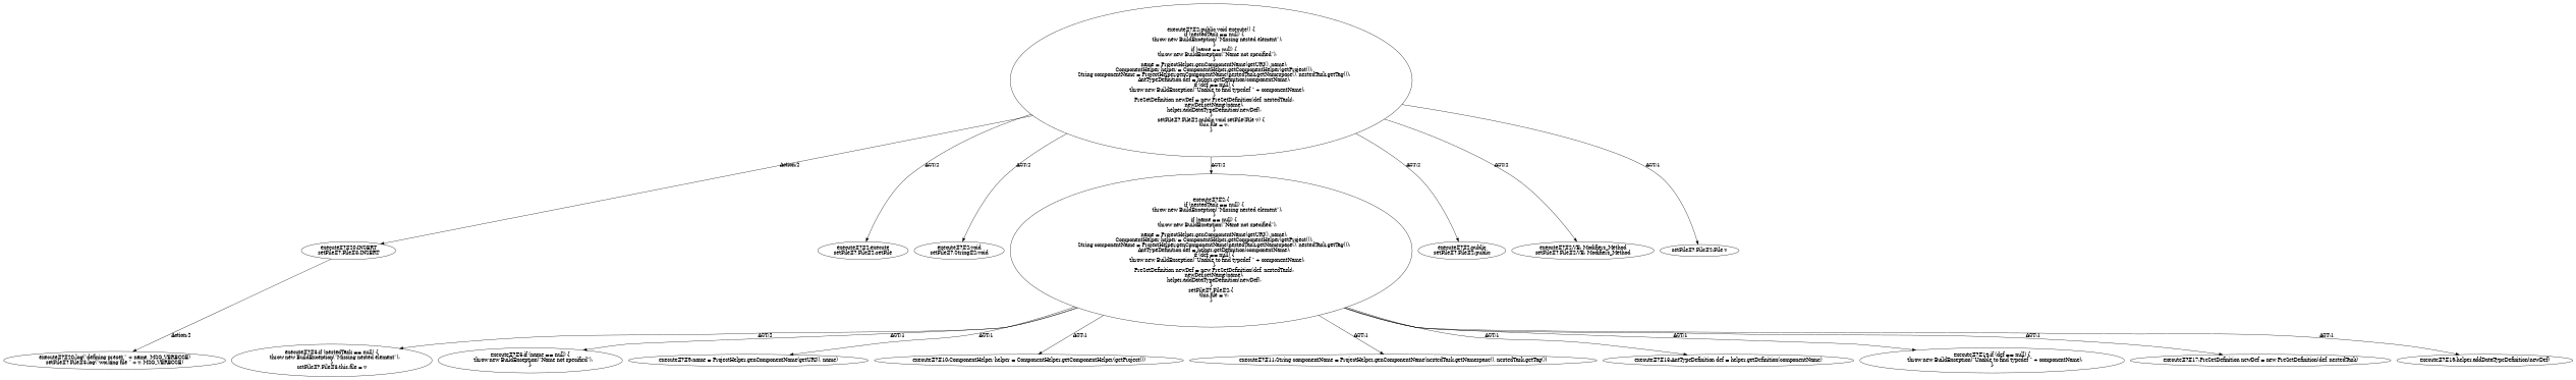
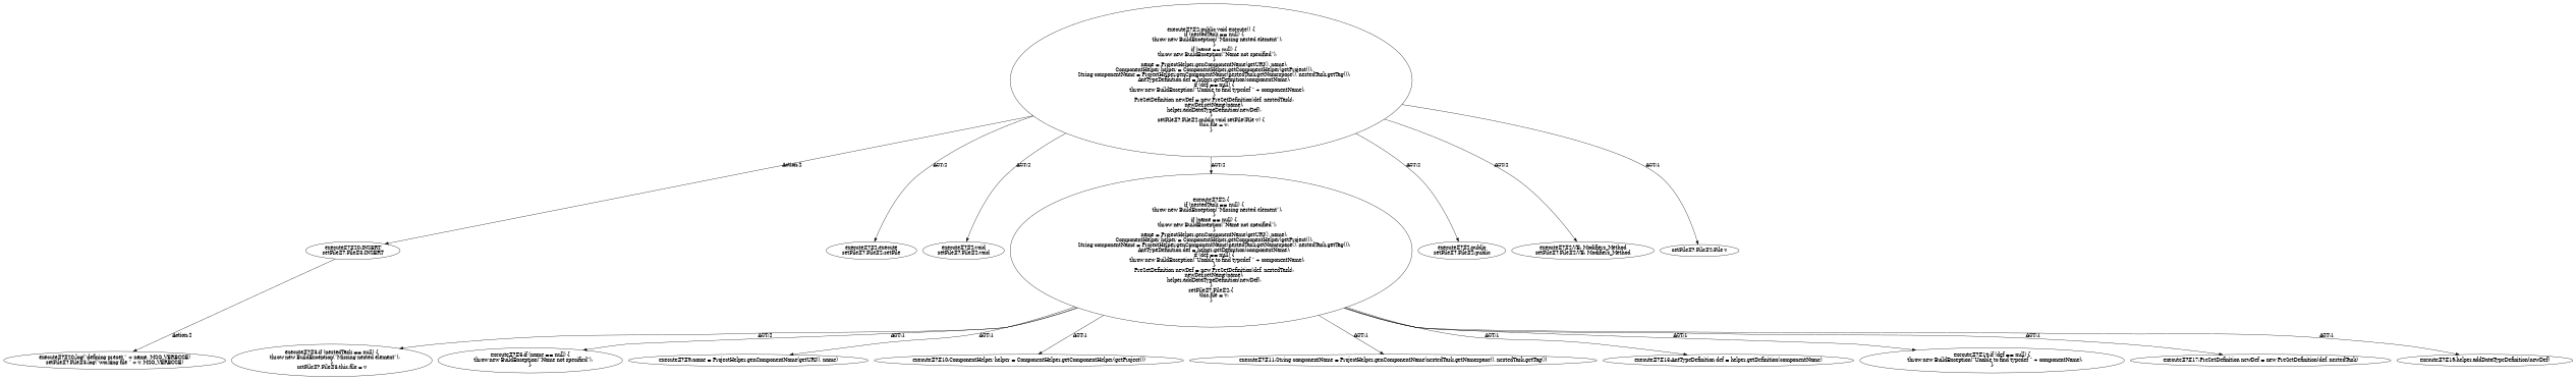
  digraph {
    node [shape=ellipse]
    n1 [label="execute#?#20:INSERT\nsetFile#?,File#3:INSERT"]
    n2 [label="execute#?#20:log(\"defining preset \" + name, MSG_VERBOSE)\nsetFile#?,File#3:log(\"working file \" + v, MSG_VERBOSE)"]
    n3 [label="execute#?#2:public void execute() \{\n    if (nestedTask == null) \{\n        throw new BuildException(\"Missing nested element\");\n    \}\n    if (name == null) \{\n        throw new BuildException(\"Name not specified\");\n    \}\n    name = ProjectHelper.genComponentName(getURI(), name);\n    ComponentHelper helper = ComponentHelper.getComponentHelper(getProject());\n    String componentName = ProjectHelper.genComponentName(nestedTask.getNamespace(), nestedTask.getTag());\n    AntTypeDefinition def = helper.getDefinition(componentName);\n    if (def == null) \{\n        throw new BuildException(\"Unable to find typedef \" + componentName);\n    \}\n    PreSetDefinition newDef = new PreSetDefinition(def, nestedTask);\n    newDef.setName(name);\n    helper.addDataTypeDefinition(newDef);\n\}\nsetFile#?,File#2:public void setFile(File v) \{\n    this.file = v;\n\}"]
    n4 [label="execute#?#2:execute\nsetFile#?,File#2:setFile"]
-   n5 [label="execute#?#2:void\nsetFile#?,String#2:void"]
+   n5 [label="execute#?#2:void\nsetFile#?,File#2:void"]
    n6 [label="execute#?#2:\{\n    if (nestedTask == null) \{\n        throw new BuildException(\"Missing nested element\");\n    \}\n    if (name == null) \{\n        throw new BuildException(\"Name not specified\");\n    \}\n    name = ProjectHelper.genComponentName(getURI(), name);\n    ComponentHelper helper = ComponentHelper.getComponentHelper(getProject());\n    String componentName = ProjectHelper.genComponentName(nestedTask.getNamespace(), nestedTask.getTag());\n    AntTypeDefinition def = helper.getDefinition(componentName);\n    if (def == null) \{\n        throw new BuildException(\"Unable to find typedef \" + componentName);\n    \}\n    PreSetDefinition newDef = new PreSetDefinition(def, nestedTask);\n    newDef.setName(name);\n    helper.addDataTypeDefinition(newDef);\n\}\nsetFile#?,File#2:\{\n    this.file = v;\n\}"]
    n7 [label="execute#?#2:public\nsetFile#?,File#2:public"]
    n8 [label="execute#?#2:VE: Modifiers_Method\nsetFile#?,File#2:VE: Modifiers_Method"]
    n9 [label="setFile#?,File#2:File v"]
    n10 [label="execute#?#3:if (nestedTask == null) \{\n    throw new BuildException(\"Missing nested element\");\n\}\nsetFile#?,File#3:this.file = v"]
    n11 [label="execute#?#6:if (name == null) \{\n    throw new BuildException(\"Name not specified\");\n\}"]
    n12 [label="execute#?#9:name = ProjectHelper.genComponentName(getURI(), name)"]
    n13 [label="execute#?#10:ComponentHelper helper = ComponentHelper.getComponentHelper(getProject())"]
    n14 [label="execute#?#11:String componentName = ProjectHelper.genComponentName(nestedTask.getNamespace(), nestedTask.getTag())"]
    n15 [label="execute#?#13:AntTypeDefinition def = helper.getDefinition(componentName)"]
    n16 [label="execute#?#14:if (def == null) \{\n    throw new BuildException(\"Unable to find typedef \" + componentName);\n\}"]
    n17 [label="execute#?#17:PreSetDefinition newDef = new PreSetDefinition(def, nestedTask)"]
    n18 [label="execute#?#19:helper.addDataTypeDefinition(newDef)"]
    n1 -> n2 [label="Action:2"]
    n3 -> n1 [label="Action:2"]
    n3 -> n4 [label="AST:2"]
    n3 -> n5 [label="AST:2"]
    n3 -> n6 [label="AST:2"]
    n3 -> n7 [label="AST:2"]
    n3 -> n8 [label="AST:2"]
    n3 -> n9 [label="AST:1"]
    n6 -> n10 [label="AST:2"]
    n6 -> n11 [label="AST:1"]
    n6 -> n12 [label="AST:1"]
    n6 -> n13 [label="AST:1"]
    n6 -> n14 [label="AST:1"]
    n6 -> n15 [label="AST:1"]
    n6 -> n16 [label="AST:1"]
    n6 -> n17 [label="AST:1"]
    n6 -> n18 [label="AST:1"]
  }
